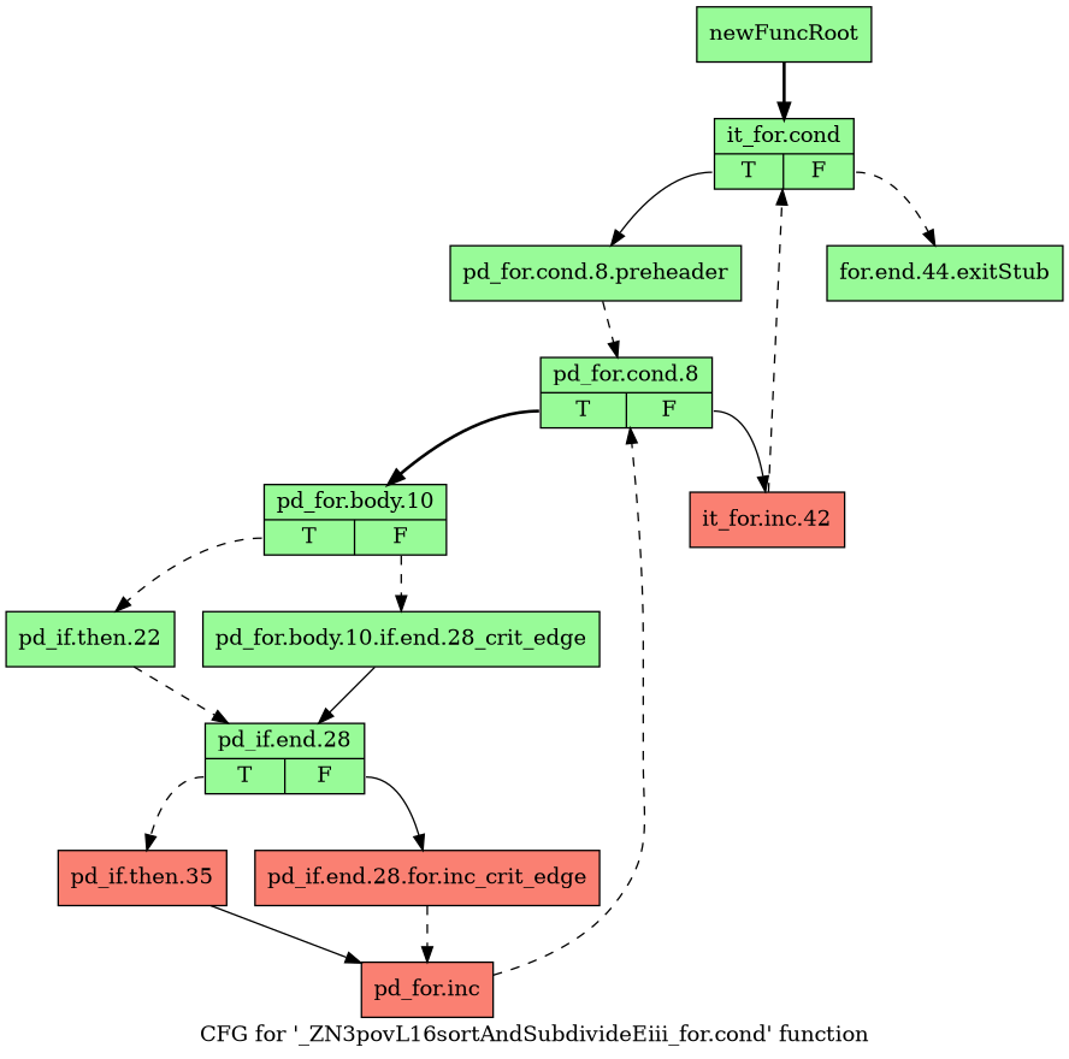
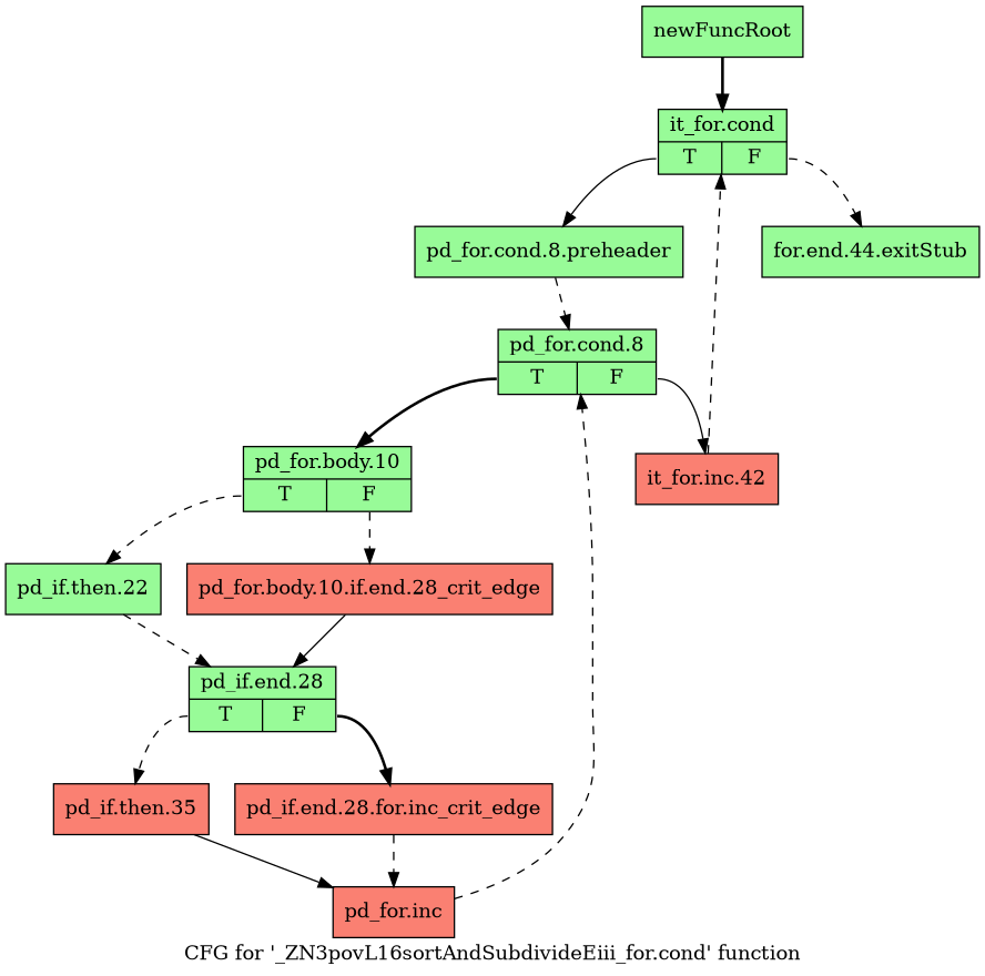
  digraph {
    label="CFG for '_ZN3povL16sortAndSubdivideEiii_for.cond' function"
    node [fillcolor=palegreen shape=record style=filled]
    edge [style=dashed]
    n1 [label="{newFuncRoot}"]
    n2 [label="{it_for.cond|{<s0>T|<s1>F}}"]
    n3 [label="{for.end.44.exitStub}"]
    n4 [label="{pd_for.cond.8.preheader}"]
    n5 [label="{pd_for.cond.8|{<s0>T|<s1>F}}"]
    n6 [label="{pd_for.body.10|{<s0>T|<s1>F}}"]
    n7 [fillcolor=salmon label="{it_for.inc.42}"]
    n8 [label="{pd_if.then.22}"]
-   n9 [label="{pd_for.body.10.if.end.28_crit_edge}"]
+   n9 [fillcolor=salmon label="{pd_for.body.10.if.end.28_crit_edge}"]
    n10 [label="{pd_if.end.28|{<s0>T|<s1>F}}"]
    n11 [fillcolor=salmon label="{pd_if.then.35}"]
    n12 [fillcolor=salmon label="{pd_if.end.28.for.inc_crit_edge}"]
    n13 [fillcolor=salmon label="{pd_for.inc}"]
    n1 -> n2 [style=bold]
    n2 -> n3 [tailport=s1]
    n2 -> n4 [style=solid tailport=s0]
    n4 -> n5
    n5 -> n6 [style=bold tailport=s0]
    n5 -> n7 [style=solid tailport=s1]
    n6 -> n8 [tailport=s0]
    n6 -> n9 [tailport=s1]
    n7 -> n2
    n8 -> n10
    n9 -> n10 [style=solid]
    n10 -> n11 [tailport=s0]
-   n10 -> n12 [style=solid tailport=s1]
+   n10 -> n12 [style=bold tailport=s1]
    n11 -> n13 [style=solid]
    n12 -> n13
    n13 -> n5
  }
